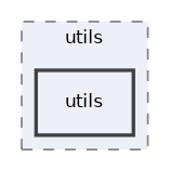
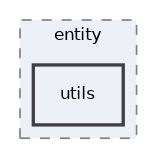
  digraph {
    compound=true
    n1 [color=grey25 fillcolor="#edf0f7" fontname=Helvetica fontsize=10 label=utils shape=box style="filled,bold,"]
    subgraph cluster_1 {
      bgcolor="#edf0f7"
      fontname=Helvetica
      fontsize=10
-     label=utils
+     label=entity
      pencolor=grey50
      style="filled,dashed,"
      n1
    }
  }
